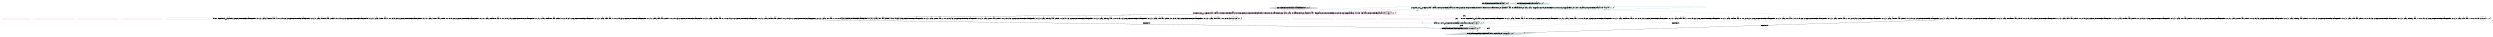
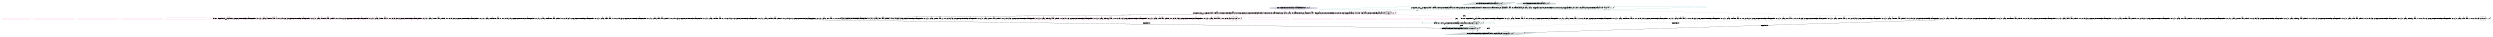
  digraph {
    node [fillcolor=lightgray shape=octagon style=filled color=teal]
    edge [style=dashed]
    n1 [label="TestHelper.assertExpectedObjects(expectedResults,results,\"one-multi-value-dim\")@@@6@@@['0', '1', '0']" shape=parallelogram]
-   n2 [label="testMultipleDimensionsOneOfWhichIsMultiValue1['1', '0', '0']" shape=cylinder]
+   n2 [label="testMultipleDimensionsOneOfWhichIsMultiValue1['1', '0', '0']" shape=parallelogram]
    n3 [fillcolor=white label="GroupByQuery query = GroupByQuery.builder().setDataSource(QueryRunnerTestHelper.dataSource).setQuerySegmentSpec(QueryRunnerTestHelper.firstToThird).setDimensions(new DefaultDimensionSpec(\"placementish\",\"alias\"),new DefaultDimensionSpec(\"quality\",\"quality\")).setAggregatorSpecs(QueryRunnerTestHelper.rowsCount,new LongSumAggregatorFactory(\"idx\",\"index\")).setGranularity(QueryRunnerTestHelper.allGran).build()@@@3@@@['1', '1', '0']" shape=parallelogram]
    n4 [fillcolor=white label="Iterable<Row> results = GroupByQueryRunnerTestHelper.runQuery(factory,runner,query)@@@5@@@['1', '1', '1']"]
    n5 [label="TestHelper.assertExpectedObjects(expectedResults,results,\"\")@@@6@@@['1', '0', '1']" shape=cylinder]
    n6 [fillcolor=white label="GroupByQuery query = GroupByQuery.builder().setDataSource(QueryRunnerTestHelper.dataSource).setQuerySegmentSpec(QueryRunnerTestHelper.firstToThird).setDimensions(new DefaultDimensionSpec(\"quality\",\"quality\"),new DefaultDimensionSpec(\"placementish\",\"alias\")).setAggregatorSpecs(QueryRunnerTestHelper.rowsCount,new LongSumAggregatorFactory(\"idx\",\"index\")).setGranularity(QueryRunnerTestHelper.allGran).build()@@@3@@@['0', '0', '1']" shape=folder color=deeppink]
    n7 [fillcolor=white label="List<Row> expectedResults = Arrays.asList(GroupByQueryRunnerTestHelper.createExpectedRow(\"2011-04-01\",\"quality\",\"automotive\",\"alias\",\"a\",\"rows\",2L,\"idx\",282L),GroupByQueryRunnerTestHelper.createExpectedRow(\"2011-04-01\",\"quality\",\"automotive\",\"alias\",\"preferred\",\"rows\",2L,\"idx\",282L),GroupByQueryRunnerTestHelper.createExpectedRow(\"2011-04-01\",\"quality\",\"business\",\"alias\",\"b\",\"rows\",2L,\"idx\",230L),GroupByQueryRunnerTestHelper.createExpectedRow(\"2011-04-01\",\"quality\",\"business\",\"alias\",\"preferred\",\"rows\",2L,\"idx\",230L),GroupByQueryRunnerTestHelper.createExpectedRow(\"2011-04-01\",\"quality\",\"entertainment\",\"alias\",\"e\",\"rows\",2L,\"idx\",324L),GroupByQueryRunnerTestHelper.createExpectedRow(\"2011-04-01\",\"quality\",\"entertainment\",\"alias\",\"preferred\",\"rows\",2L,\"idx\",324L),GroupByQueryRunnerTestHelper.createExpectedRow(\"2011-04-01\",\"quality\",\"health\",\"alias\",\"h\",\"rows\",2L,\"idx\",233L),GroupByQueryRunnerTestHelper.createExpectedRow(\"2011-04-01\",\"quality\",\"health\",\"alias\",\"preferred\",\"rows\",2L,\"idx\",233L),GroupByQueryRunnerTestHelper.createExpectedRow(\"2011-04-01\",\"quality\",\"mezzanine\",\"alias\",\"m\",\"rows\",6L,\"idx\",5317L),GroupByQueryRunnerTestHelper.createExpectedRow(\"2011-04-01\",\"quality\",\"mezzanine\",\"alias\",\"preferred\",\"rows\",6L,\"idx\",5317L),GroupByQueryRunnerTestHelper.createExpectedRow(\"2011-04-01\",\"quality\",\"news\",\"alias\",\"n\",\"rows\",2L,\"idx\",235L),GroupByQueryRunnerTestHelper.createExpectedRow(\"2011-04-01\",\"quality\",\"news\",\"alias\",\"preferred\",\"rows\",2L,\"idx\",235L),GroupByQueryRunnerTestHelper.createExpectedRow(\"2011-04-01\",\"quality\",\"premium\",\"alias\",\"p\",\"rows\",6L,\"idx\",5405L),GroupByQueryRunnerTestHelper.createExpectedRow(\"2011-04-01\",\"quality\",\"premium\",\"alias\",\"preferred\",\"rows\",6L,\"idx\",5405L),GroupByQueryRunnerTestHelper.createExpectedRow(\"2011-04-01\",\"quality\",\"technology\",\"alias\",\"preferred\",\"rows\",2L,\"idx\",175L),GroupByQueryRunnerTestHelper.createExpectedRow(\"2011-04-01\",\"quality\",\"technology\",\"alias\",\"t\",\"rows\",2L,\"idx\",175L),GroupByQueryRunnerTestHelper.createExpectedRow(\"2011-04-01\",\"quality\",\"travel\",\"alias\",\"preferred\",\"rows\",2L,\"idx\",245L),GroupByQueryRunnerTestHelper.createExpectedRow(\"2011-04-01\",\"quality\",\"travel\",\"alias\",\"t\",\"rows\",2L,\"idx\",245L))@@@4@@@['0', '0', '1']" color=deeppink]
    n8 [label="testMultipleDimensionsOneOfWhichIsMultiValueDifferentOrder['0', '0', '1']" color=blue]
    n9 [label="testMultipleDimensionsOneOfWhichIsMultiValue1['0', '1', '0']"]
    n10 [fillcolor=white label="List<Row> expectedResults = Arrays.asList(GroupByQueryRunnerTestHelper.createExpectedRow(\"2011-04-01\",\"quality\",\"automotive\",\"alias\",\"a\",\"rows\",2L,\"idx\",282L),GroupByQueryRunnerTestHelper.createExpectedRow(\"2011-04-01\",\"quality\",\"business\",\"alias\",\"b\",\"rows\",2L,\"idx\",230L),GroupByQueryRunnerTestHelper.createExpectedRow(\"2011-04-01\",\"quality\",\"entertainment\",\"alias\",\"e\",\"rows\",2L,\"idx\",324L),GroupByQueryRunnerTestHelper.createExpectedRow(\"2011-04-01\",\"quality\",\"health\",\"alias\",\"h\",\"rows\",2L,\"idx\",233L),GroupByQueryRunnerTestHelper.createExpectedRow(\"2011-04-01\",\"quality\",\"mezzanine\",\"alias\",\"m\",\"rows\",6L,\"idx\",5317L),GroupByQueryRunnerTestHelper.createExpectedRow(\"2011-04-01\",\"quality\",\"news\",\"alias\",\"n\",\"rows\",2L,\"idx\",235L),GroupByQueryRunnerTestHelper.createExpectedRow(\"2011-04-01\",\"quality\",\"premium\",\"alias\",\"p\",\"rows\",6L,\"idx\",5405L),GroupByQueryRunnerTestHelper.createExpectedRow(\"2011-04-01\",\"quality\",\"automotive\",\"alias\",\"preferred\",\"rows\",2L,\"idx\",282L),GroupByQueryRunnerTestHelper.createExpectedRow(\"2011-04-01\",\"quality\",\"business\",\"alias\",\"preferred\",\"rows\",2L,\"idx\",230L),GroupByQueryRunnerTestHelper.createExpectedRow(\"2011-04-01\",\"quality\",\"entertainment\",\"alias\",\"preferred\",\"rows\",2L,\"idx\",324L),GroupByQueryRunnerTestHelper.createExpectedRow(\"2011-04-01\",\"quality\",\"health\",\"alias\",\"preferred\",\"rows\",2L,\"idx\",233L),GroupByQueryRunnerTestHelper.createExpectedRow(\"2011-04-01\",\"quality\",\"mezzanine\",\"alias\",\"preferred\",\"rows\",6L,\"idx\",5317L),GroupByQueryRunnerTestHelper.createExpectedRow(\"2011-04-01\",\"quality\",\"news\",\"alias\",\"preferred\",\"rows\",2L,\"idx\",235L),GroupByQueryRunnerTestHelper.createExpectedRow(\"2011-04-01\",\"quality\",\"premium\",\"alias\",\"preferred\",\"rows\",6L,\"idx\",5405L),GroupByQueryRunnerTestHelper.createExpectedRow(\"2011-04-01\",\"quality\",\"technology\",\"alias\",\"preferred\",\"rows\",2L,\"idx\",175L),GroupByQueryRunnerTestHelper.createExpectedRow(\"2011-04-01\",\"quality\",\"travel\",\"alias\",\"preferred\",\"rows\",2L,\"idx\",245L),GroupByQueryRunnerTestHelper.createExpectedRow(\"2011-04-01\",\"quality\",\"technology\",\"alias\",\"t\",\"rows\",2L,\"idx\",175L),GroupByQueryRunnerTestHelper.createExpectedRow(\"2011-04-01\",\"quality\",\"travel\",\"alias\",\"t\",\"rows\",2L,\"idx\",245L))@@@4@@@['1', '1', '0']" shape=folder color=blue]
    n2 -> n3 [style=bold]
    n3 -> n4 [label=query]
    n3 -> n6 [label=0]
    n3 -> n10
    n4 -> n1 [style=dotted]
    n4 -> n1 [label=results style=dotted]
    n4 -> n5 [label=results]
    n4 -> n5 [style=dotted]
    n5 -> n1 [label=0 style=dotted]
    n6 -> n4 [label=query]
    n6 -> n7 [style=bold]
    n7 -> n4 [style=dotted]
    n7 -> n5 [label=expectedResults style=bold]
    n8 -> n6
    n9 -> n3 [style=bold]
    n10 -> n1 [label=expectedResults style=bold]
    n10 -> n4
    n10 -> n5 [label=expectedResults]
  }
